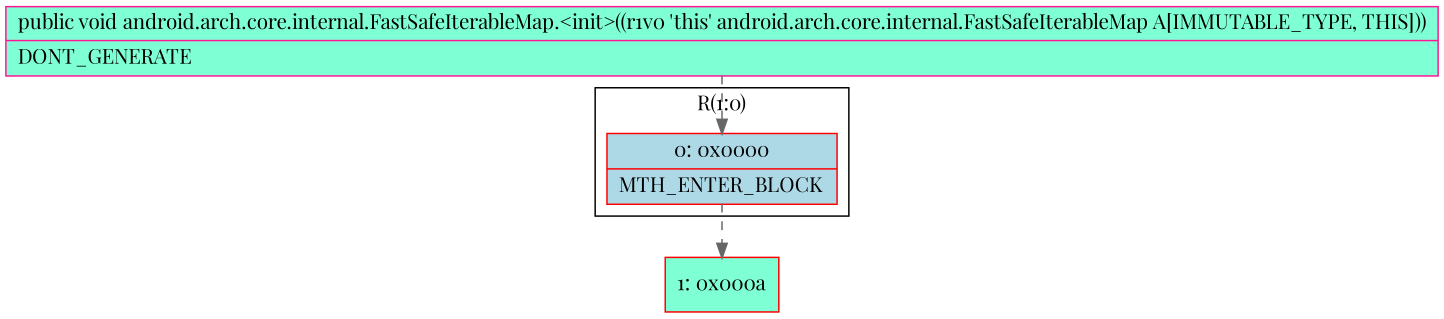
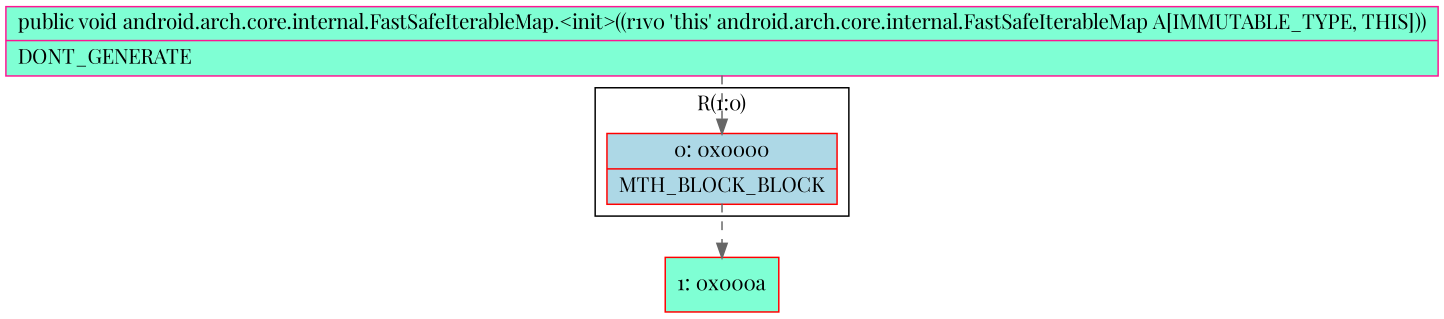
  digraph {
    fontname="Playfair Display"
    node [color=red shape=record style=filled fillcolor=aquamarine fontname="Playfair Display"]
    edge [color=gray40 style=dashed fontname="Playfair Display"]
-   n1 [label="{0\:\ 0x0000|MTH_ENTER_BLOCK\l}" fillcolor=lightblue]
+   n1 [label="{0\:\ 0x0000|MTH_BLOCK_BLOCK\l}" fillcolor=lightblue]
    n2 [label="{1\:\ 0x000a}"]
    n3 [label="{public void android.arch.core.internal.FastSafeIterableMap.\<init\>((r1v0 'this' android.arch.core.internal.FastSafeIterableMap A[IMMUTABLE_TYPE, THIS]))  | DONT_GENERATE\l}" color=deeppink]
    subgraph cluster_1 {
      label="R(1:0)"
      n1
    }
    n1 -> n2
    n3 -> n1
  }
